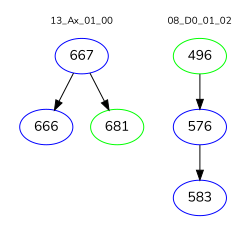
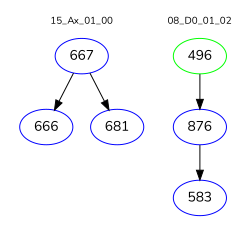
  digraph {
    fontname=Nunito
    node [color=blue fontname=Nunito]
    edge [color=black fontname=Nunito]
    n1 [label=667]
    n2 [label=666]
-   n3 [color=green label=681]
-   n4 [label=576]
+   n3 [label=681]
+   n4 [label=876]
    n5 [color=green label=496]
    n6 [label=583]
    subgraph cluster_1 {
      color=white
      fontsize=10
-     label="13_Ax_01_00"
+     label="15_Ax_01_00"
      n1
      n2
      n3
    }
    subgraph cluster_2 {
      color=white
      fontsize=10
      label="08_D0_01_02"
      n4
      n5
      n6
    }
    n1 -> n2
    n1 -> n3
    n4 -> n6
    n5 -> n4
  }
